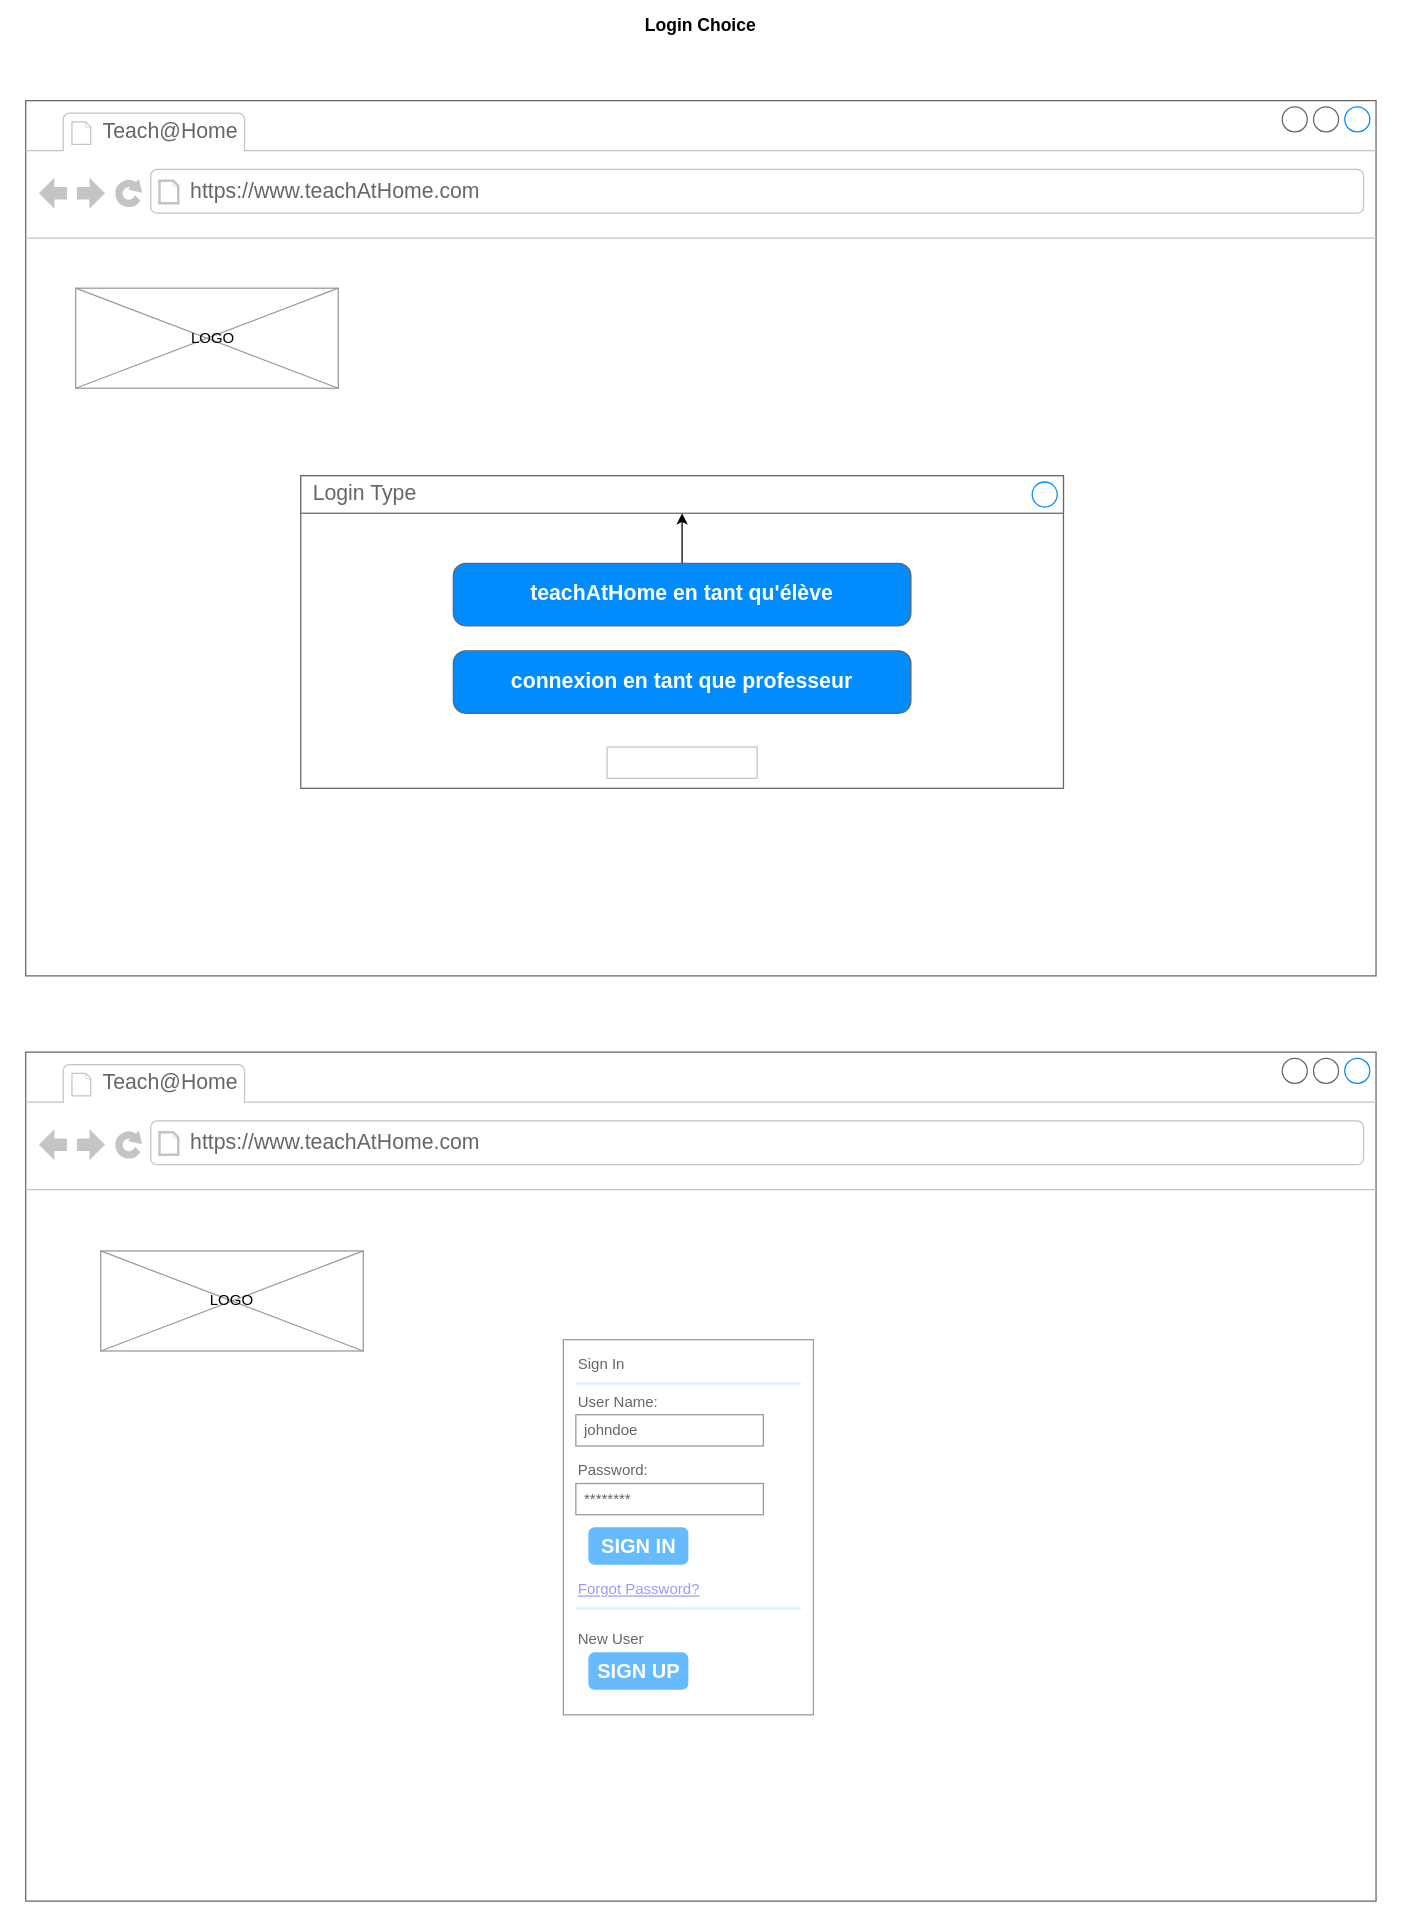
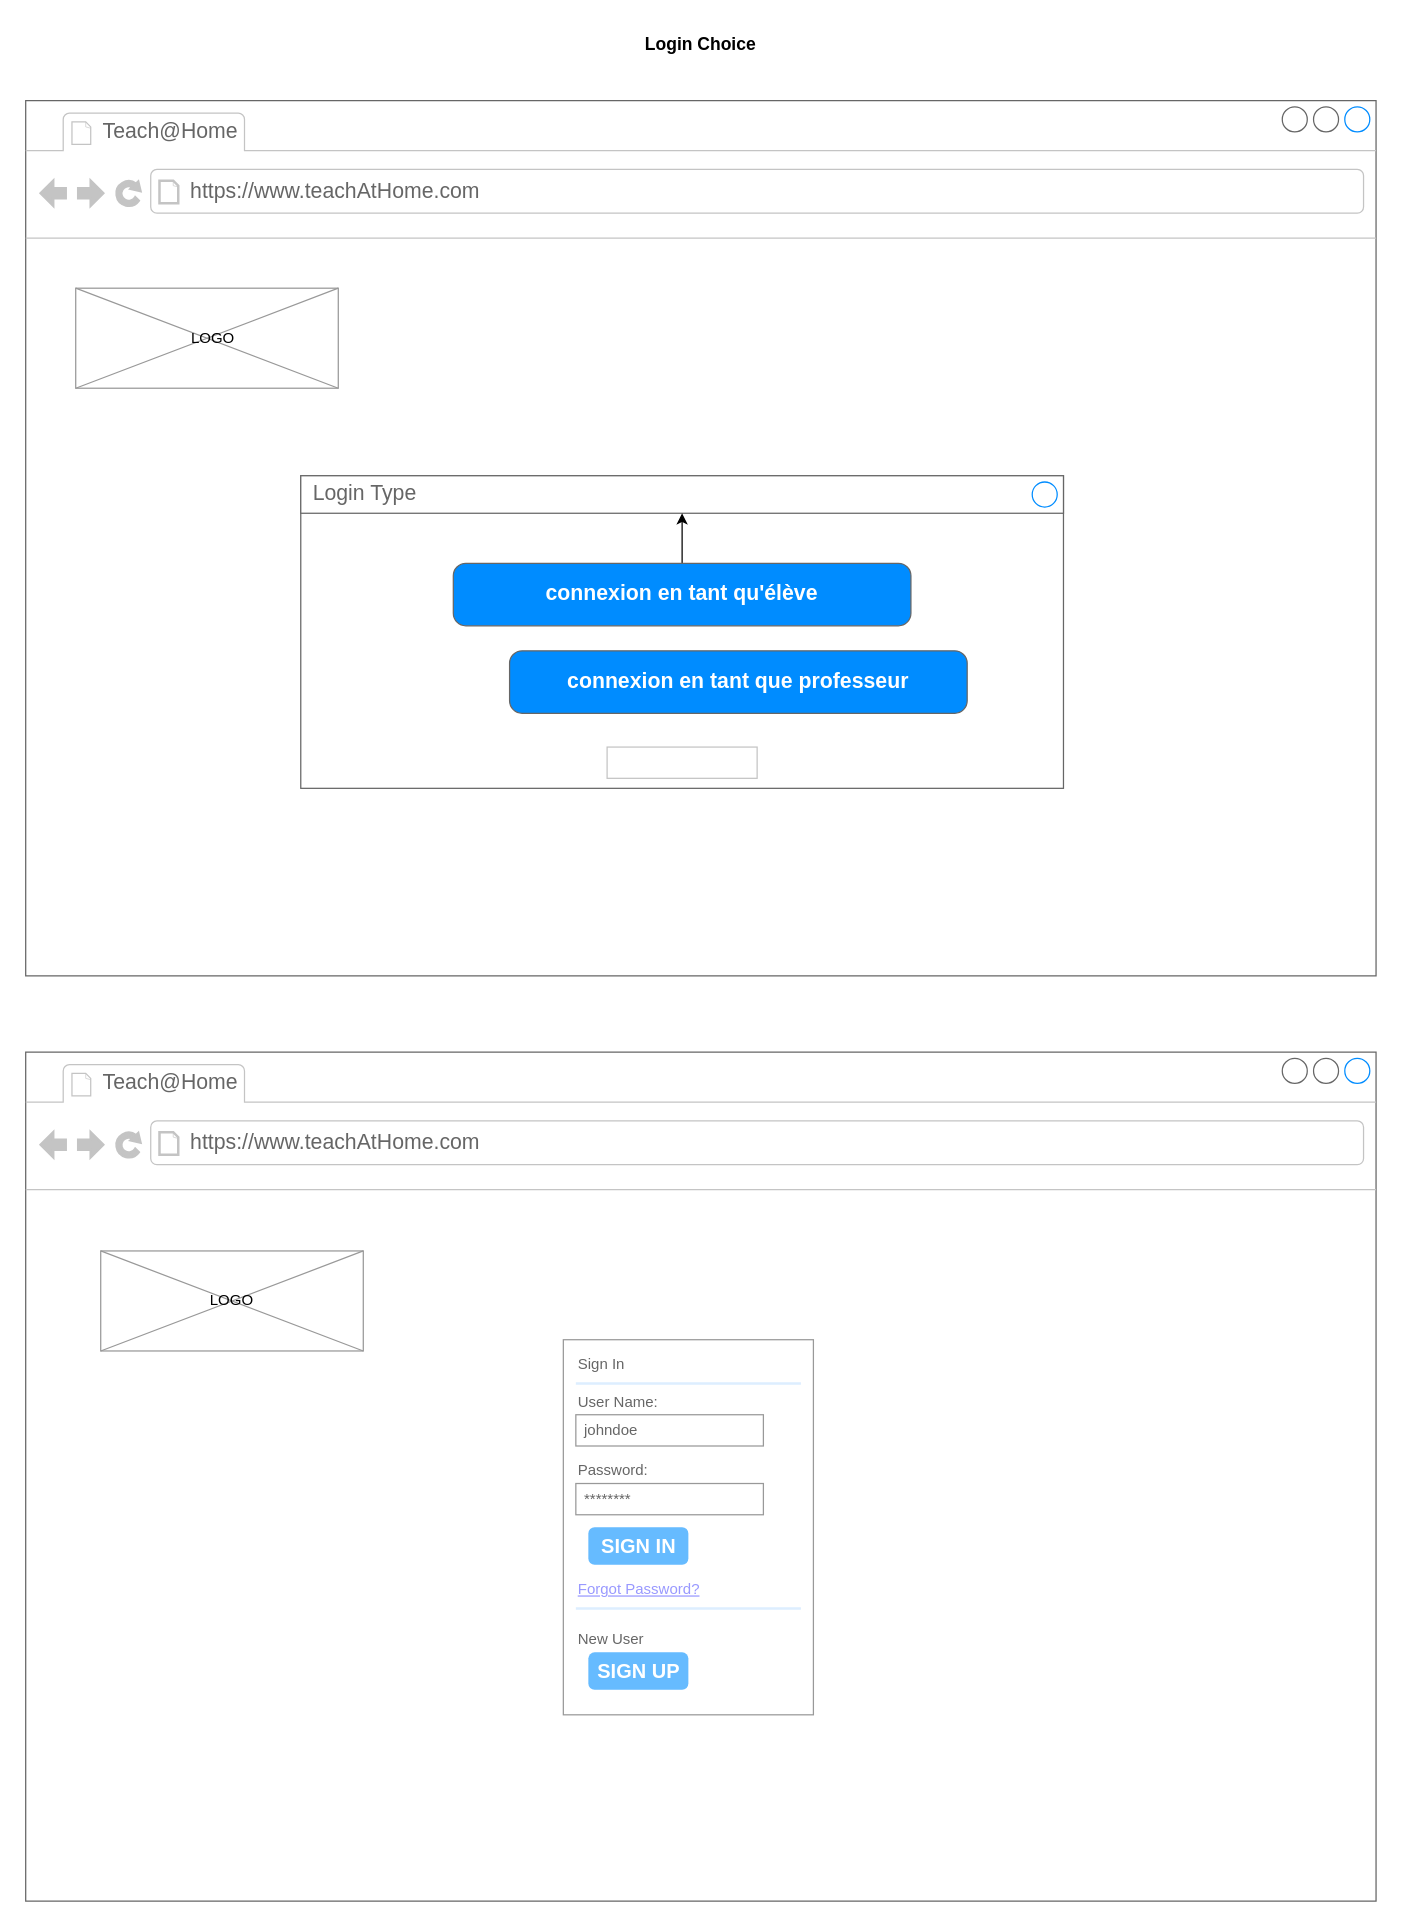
  <mxCell id="0" />
  <mxCell id="1" parent="0" />
  <mxCell id="2" value="" style="strokeWidth=1;shadow=0;dashed=0;align=center;html=1;shape=mxgraph.mockup.containers.browserWindow;rSize=0;strokeColor=#666666;strokeColor2=#008cff;strokeColor3=#c4c4c4;mainText=,;recursiveResize=0;" vertex="1" parent="1"><mxGeometry x="20" y="80" width="1080" height="700" as="geometry" /></mxCell>
  <mxCell id="3" value="Teach@Home" style="strokeWidth=1;shadow=0;dashed=0;align=center;html=1;shape=mxgraph.mockup.containers.anchor;fontSize=17;fontColor=#666666;align=left;whiteSpace=wrap;" vertex="1" parent="2"><mxGeometry x="60" y="12" width="110" height="26" as="geometry" /></mxCell>
  <mxCell id="4" value="https://www.teachAtHome.com" style="strokeWidth=1;shadow=0;dashed=0;align=center;html=1;shape=mxgraph.mockup.containers.anchor;rSize=0;fontSize=17;fontColor=#666666;align=left;" vertex="1" parent="2"><mxGeometry x="130" y="60" width="250" height="26" as="geometry" /></mxCell>
  <mxCell id="5" value="" style="verticalLabelPosition=bottom;shadow=0;dashed=0;align=center;html=1;verticalAlign=top;strokeWidth=1;shape=mxgraph.mockup.graphics.simpleIcon;strokeColor=#999999;" vertex="1" parent="2"><mxGeometry x="40" y="150" width="210" height="80" as="geometry" /></mxCell>
  <mxCell id="6" value="LOGO" style="text;html=1;strokeColor=none;fillColor=none;align=center;verticalAlign=middle;whiteSpace=wrap;rounded=0;" vertex="1" parent="2"><mxGeometry x="120" y="175" width="60" height="30" as="geometry" /></mxCell>
  <mxCell id="7" value="" style="strokeWidth=1;shadow=0;dashed=0;align=center;html=1;shape=mxgraph.mockup.containers.rrect;rSize=0;strokeColor=#666666;fontColor=#666666;fontSize=17;verticalAlign=top;whiteSpace=wrap;fillColor=#ffffff;spacingTop=32;" vertex="1" parent="2"><mxGeometry x="220" y="300" width="610" height="250" as="geometry" /></mxCell>
  <mxCell id="8" value="Login Type" style="strokeWidth=1;shadow=0;dashed=0;align=center;html=1;shape=mxgraph.mockup.containers.rrect;rSize=0;fontSize=17;fontColor=#666666;strokeColor=#666666;align=left;spacingLeft=8;fillColor=#ffffff;resizeWidth=1;whiteSpace=wrap;" vertex="1" parent="7"><mxGeometry width="610" height="30" relative="1" as="geometry" /></mxCell>
  <mxCell id="9" value="" style="shape=ellipse;strokeColor=#008cff;resizable=0;fillColor=none;html=1;" vertex="1" parent="8"><mxGeometry x="1" y="0.5" width="20" height="20" relative="1" as="geometry"><mxPoint x="-25" y="-10" as="offset" /></mxGeometry></mxCell>
  <mxCell id="10" value="" style="strokeWidth=1;shadow=0;dashed=0;align=center;html=1;shape=mxgraph.mockup.containers.rrect;rSize=0;fontSize=16;fontColor=#666666;strokeColor=#c4c4c4;resizable=0;whiteSpace=wrap;fillColor=#ffffff;" vertex="1" parent="7"><mxGeometry x="0.5" y="1" width="120" height="25" relative="1" as="geometry"><mxPoint x="-60" y="-33" as="offset" /></mxGeometry></mxCell>
  <mxCell id="11" value="" style="edgeStyle=orthogonalEdgeStyle;rounded=0;orthogonalLoop=1;jettySize=auto;html=1;" edge="1" parent="7" source="12" target="8"><mxGeometry relative="1" as="geometry" /></mxCell>
- <mxCell id="12" value="teachAtHome en tant qu'élève" style="strokeWidth=1;shadow=0;dashed=0;align=center;html=1;shape=mxgraph.mockup.buttons.button;strokeColor=#666666;fontColor=#ffffff;mainText=;buttonStyle=round;fontSize=17;fontStyle=1;fillColor=#008cff;whiteSpace=wrap;" vertex="1" parent="7"><mxGeometry x="122" y="70" width="366" height="50" as="geometry" /></mxCell>
- <mxCell id="13" value="connexion en tant que professeur" style="strokeWidth=1;shadow=0;dashed=0;align=center;html=1;shape=mxgraph.mockup.buttons.button;strokeColor=#666666;fontColor=#ffffff;mainText=;buttonStyle=round;fontSize=17;fontStyle=1;fillColor=#008cff;whiteSpace=wrap;" vertex="1" parent="7"><mxGeometry x="122" y="140" width="366" height="50" as="geometry" /></mxCell>
- <mxCell id="14" value="Login Choice" style="text;html=1;strokeColor=none;fillColor=none;align=center;verticalAlign=middle;whiteSpace=wrap;rounded=0;fontStyle=1;fontSize=14;" vertex="1" parent="1"><mxGeometry x="20" y="5" width="1080" height="30" as="geometry" /></mxCell>
+ <mxCell id="12" value="connexion en tant qu'élève" style="strokeWidth=1;shadow=0;dashed=0;align=center;html=1;shape=mxgraph.mockup.buttons.button;strokeColor=#666666;fontColor=#ffffff;mainText=;buttonStyle=round;fontSize=17;fontStyle=1;fillColor=#008cff;whiteSpace=wrap;" vertex="1" parent="7"><mxGeometry x="122" y="70" width="366" height="50" as="geometry" /></mxCell>
+ <mxCell id="13" value="connexion en tant que professeur" style="strokeWidth=1;shadow=0;dashed=0;align=center;html=1;shape=mxgraph.mockup.buttons.button;strokeColor=#666666;fontColor=#ffffff;mainText=;buttonStyle=round;fontSize=17;fontStyle=1;fillColor=#008cff;whiteSpace=wrap;" vertex="1" parent="7"><mxGeometry x="167" y="140" width="366" height="50" as="geometry" /></mxCell>
+ <mxCell id="14" value="Login Choice" style="text;html=1;strokeColor=none;fillColor=none;align=center;verticalAlign=middle;whiteSpace=wrap;rounded=0;fontStyle=1;fontSize=14;" vertex="1" parent="1"><mxGeometry x="20" y="20" width="1080" height="30" as="geometry" /></mxCell>
  <mxCell id="15" value="" style="strokeWidth=1;shadow=0;dashed=0;align=center;html=1;shape=mxgraph.mockup.containers.browserWindow;rSize=0;strokeColor=#666666;strokeColor2=#008cff;strokeColor3=#c4c4c4;mainText=,;recursiveResize=0;" vertex="1" parent="1"><mxGeometry x="20" y="841" width="1080" height="679" as="geometry" /></mxCell>
  <mxCell id="16" value="Teach@Home" style="strokeWidth=1;shadow=0;dashed=0;align=center;html=1;shape=mxgraph.mockup.containers.anchor;fontSize=17;fontColor=#666666;align=left;whiteSpace=wrap;" vertex="1" parent="15"><mxGeometry x="60" y="12" width="110" height="26" as="geometry" /></mxCell>
  <mxCell id="17" value="https://www.teachAtHome.com" style="strokeWidth=1;shadow=0;dashed=0;align=center;html=1;shape=mxgraph.mockup.containers.anchor;rSize=0;fontSize=17;fontColor=#666666;align=left;" vertex="1" parent="15"><mxGeometry x="130" y="60" width="250" height="26" as="geometry" /></mxCell>
  <mxCell id="18" value="" style="strokeWidth=1;shadow=0;dashed=0;align=center;html=1;shape=mxgraph.mockup.forms.rrect;rSize=0;strokeColor=#999999;fillColor=#ffffff;" vertex="1" parent="15"><mxGeometry x="430" y="230" width="200" height="300" as="geometry" /></mxCell>
  <mxCell id="19" value="Sign In" style="strokeWidth=1;shadow=0;dashed=0;align=center;html=1;shape=mxgraph.mockup.forms.anchor;fontSize=12;fontColor=#666666;align=left;resizeWidth=1;spacingLeft=0;" vertex="1" parent="18"><mxGeometry width="100" height="20" relative="1" as="geometry"><mxPoint x="10" y="10" as="offset" /></mxGeometry></mxCell>
  <mxCell id="20" value="" style="shape=line;strokeColor=#ddeeff;strokeWidth=2;html=1;resizeWidth=1;" vertex="1" parent="18"><mxGeometry width="180" height="10" relative="1" as="geometry"><mxPoint x="10" y="30" as="offset" /></mxGeometry></mxCell>
  <mxCell id="21" value="User Name:" style="strokeWidth=1;shadow=0;dashed=0;align=center;html=1;shape=mxgraph.mockup.forms.anchor;fontSize=12;fontColor=#666666;align=left;resizeWidth=1;spacingLeft=0;" vertex="1" parent="18"><mxGeometry width="100" height="20" relative="1" as="geometry"><mxPoint x="10" y="40" as="offset" /></mxGeometry></mxCell>
  <mxCell id="22" value="johndoe" style="strokeWidth=1;shadow=0;dashed=0;align=center;html=1;shape=mxgraph.mockup.forms.rrect;rSize=0;strokeColor=#999999;fontColor=#666666;align=left;spacingLeft=5;resizeWidth=1;" vertex="1" parent="18"><mxGeometry width="150" height="25" relative="1" as="geometry"><mxPoint x="10" y="60" as="offset" /></mxGeometry></mxCell>
  <mxCell id="23" value="Password:" style="strokeWidth=1;shadow=0;dashed=0;align=center;html=1;shape=mxgraph.mockup.forms.anchor;fontSize=12;fontColor=#666666;align=left;resizeWidth=1;spacingLeft=0;" vertex="1" parent="18"><mxGeometry width="100" height="20" relative="1" as="geometry"><mxPoint x="10" y="95" as="offset" /></mxGeometry></mxCell>
  <mxCell id="24" value="********" style="strokeWidth=1;shadow=0;dashed=0;align=center;html=1;shape=mxgraph.mockup.forms.rrect;rSize=0;strokeColor=#999999;fontColor=#666666;align=left;spacingLeft=5;resizeWidth=1;" vertex="1" parent="18"><mxGeometry width="150" height="25" relative="1" as="geometry"><mxPoint x="10" y="115" as="offset" /></mxGeometry></mxCell>
  <mxCell id="25" value="SIGN IN" style="strokeWidth=1;shadow=0;dashed=0;align=center;html=1;shape=mxgraph.mockup.forms.rrect;rSize=5;strokeColor=none;fontColor=#ffffff;fillColor=#66bbff;fontSize=16;fontStyle=1;" vertex="1" parent="18"><mxGeometry y="1" width="80" height="30" relative="1" as="geometry"><mxPoint x="20" y="-150" as="offset" /></mxGeometry></mxCell>
  <mxCell id="26" value="Forgot Password?" style="strokeWidth=1;shadow=0;dashed=0;align=center;html=1;shape=mxgraph.mockup.forms.anchor;fontSize=12;fontColor=#9999ff;align=left;spacingLeft=0;fontStyle=4;resizeWidth=1;" vertex="1" parent="18"><mxGeometry y="1" width="150" height="20" relative="1" as="geometry"><mxPoint x="10" y="-110" as="offset" /></mxGeometry></mxCell>
  <mxCell id="27" value="" style="shape=line;strokeColor=#ddeeff;strokeWidth=2;html=1;resizeWidth=1;" vertex="1" parent="18"><mxGeometry y="1" width="180" height="10" relative="1" as="geometry"><mxPoint x="10" y="-90" as="offset" /></mxGeometry></mxCell>
  <mxCell id="28" value="New User" style="strokeWidth=1;shadow=0;dashed=0;align=center;html=1;shape=mxgraph.mockup.forms.anchor;fontSize=12;fontColor=#666666;align=left;spacingLeft=0;resizeWidth=1;" vertex="1" parent="18"><mxGeometry y="1" width="150" height="20" relative="1" as="geometry"><mxPoint x="10" y="-70" as="offset" /></mxGeometry></mxCell>
  <mxCell id="29" value="SIGN UP" style="strokeWidth=1;shadow=0;dashed=0;align=center;html=1;shape=mxgraph.mockup.forms.rrect;rSize=5;strokeColor=none;fontColor=#ffffff;fillColor=#66bbff;fontSize=16;fontStyle=1;" vertex="1" parent="18"><mxGeometry y="1" width="80" height="30" relative="1" as="geometry"><mxPoint x="20" y="-50" as="offset" /></mxGeometry></mxCell>
  <mxCell id="30" value="" style="verticalLabelPosition=bottom;shadow=0;dashed=0;align=center;html=1;verticalAlign=top;strokeWidth=1;shape=mxgraph.mockup.graphics.simpleIcon;strokeColor=#999999;" vertex="1" parent="15"><mxGeometry x="60" y="159" width="210" height="80" as="geometry" /></mxCell>
  <mxCell id="31" value="LOGO" style="text;html=1;strokeColor=none;fillColor=none;align=center;verticalAlign=middle;whiteSpace=wrap;rounded=0;" vertex="1" parent="15"><mxGeometry x="135" y="184" width="60" height="30" as="geometry" /></mxCell>
